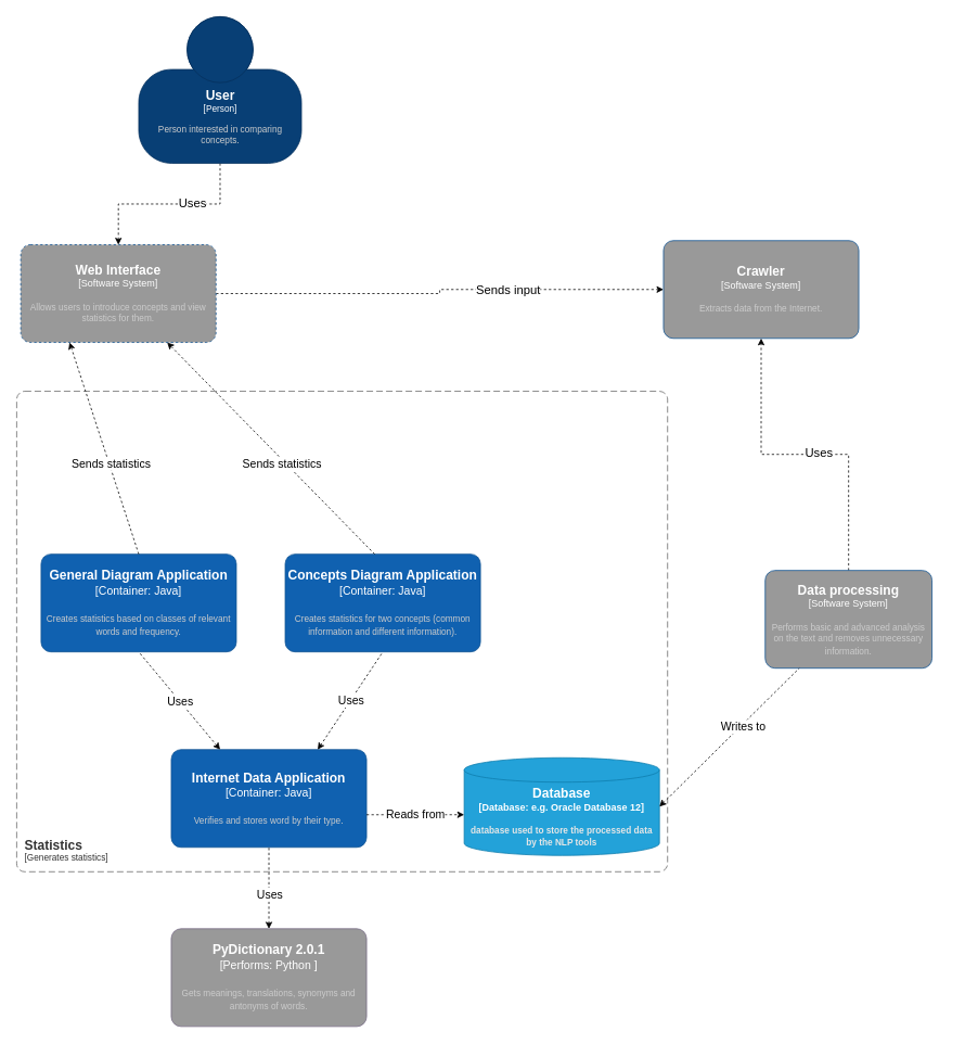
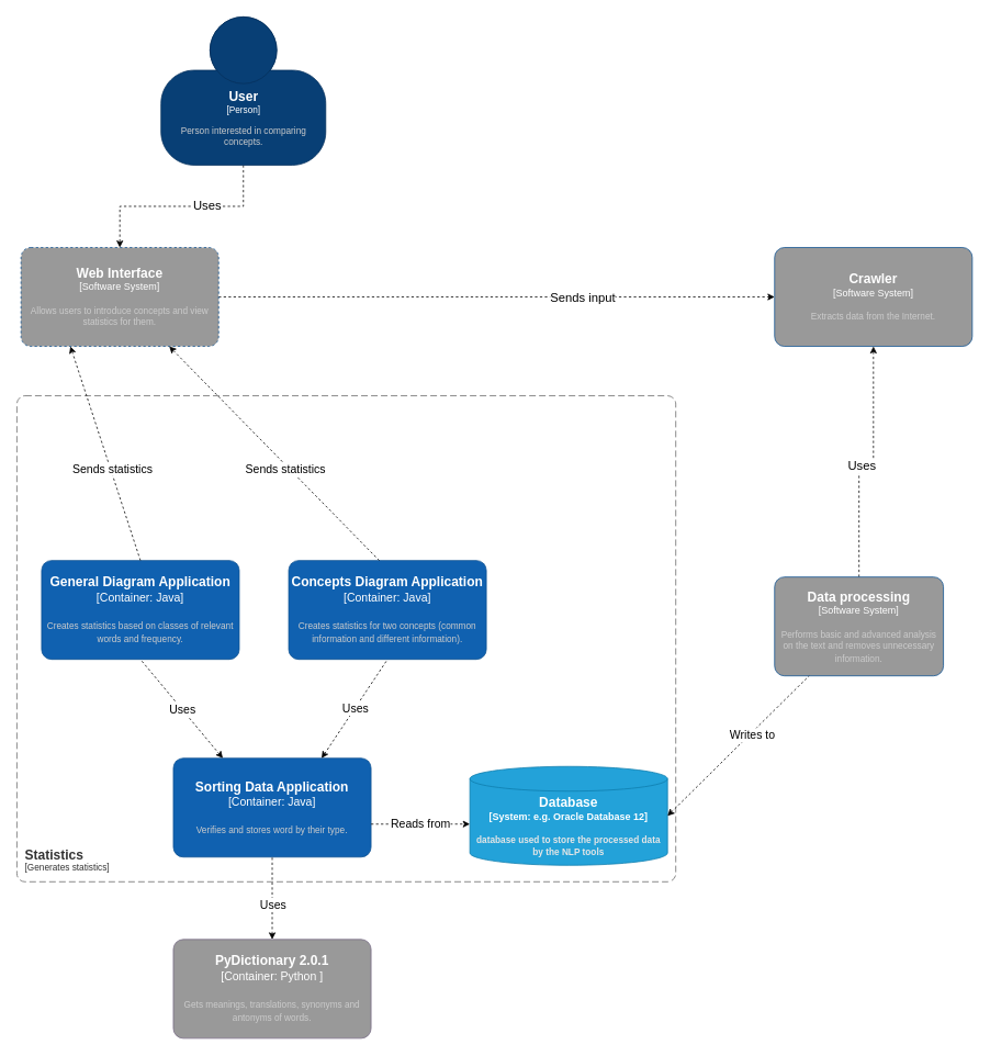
  <mxCell id="0" />
  <mxCell id="1" parent="0" />
  <mxCell id="2" style="edgeStyle=orthogonalEdgeStyle;rounded=0;orthogonalLoop=1;jettySize=auto;html=1;exitX=0.5;exitY=1;exitDx=0;exitDy=0;exitPerimeter=0;dashed=1;" parent="1" source="4" target="7" edge="1"><mxGeometry relative="1" as="geometry" /></mxCell>
  <mxCell id="3" value="Uses" style="edgeLabel;html=1;align=center;verticalAlign=middle;resizable=0;points=[];fontSize=15;" parent="2" vertex="1" connectable="0"><mxGeometry x="-0.244" y="-2" relative="1" as="geometry"><mxPoint as="offset" /></mxGeometry></mxCell>
- <mxCell id="4" value="&lt;font style=&quot;font-size: 16px&quot;&gt;&lt;b&gt;User&lt;/b&gt;&lt;/font&gt;&lt;div&gt;[Person]&lt;/div&gt;&lt;br&gt;&lt;div&gt;&lt;font style=&quot;font-size: 11px&quot;&gt;&lt;font color=&quot;#cccccc&quot;&gt;Person interested in comparing &#10;concepts.&lt;/font&gt;&lt;/div&gt;" style="html=1;fontSize=11;dashed=0;whitespace=wrap;fillColor=#083F75;strokeColor=#06315C;fontColor=#ffffff;shape=mxgraph.c4.person2;align=center;metaEdit=1;points=[[0.5,0,0],[1,0.5,0],[1,0.75,0],[0.75,1,0],[0.5,1,0],[0.25,1,0],[0,0.75,0],[0,0.5,0]];resizable=0;" parent="1" vertex="1"><mxGeometry x="170" y="20" width="200" height="180" as="geometry" /></mxCell>
+ <mxCell id="4" value="&lt;font style=&quot;font-size: 16px&quot;&gt;&lt;b&gt;User&lt;/b&gt;&lt;/font&gt;&lt;div&gt;[Person]&lt;/div&gt;&lt;br&gt;&lt;div&gt;&lt;font style=&quot;font-size: 11px&quot;&gt;&lt;font color=&quot;#cccccc&quot;&gt;Person interested in comparing &#10;concepts.&lt;/font&gt;&lt;/div&gt;" style="html=1;fontSize=11;dashed=0;whitespace=wrap;fillColor=#083F75;strokeColor=#06315C;fontColor=#ffffff;shape=mxgraph.c4.person2;align=center;metaEdit=1;points=[[0.5,0,0],[1,0.5,0],[1,0.75,0],[0.75,1,0],[0.5,1,0],[0.25,1,0],[0,0.75,0],[0,0.5,0]];resizable=0;" parent="1" vertex="1"><mxGeometry x="195" y="20" width="200" height="180" as="geometry" /></mxCell>
  <mxCell id="5" style="edgeStyle=orthogonalEdgeStyle;rounded=0;orthogonalLoop=1;jettySize=auto;html=1;exitX=1;exitY=0.5;exitDx=0;exitDy=0;exitPerimeter=0;dashed=1;fontSize=15;entryX=0;entryY=0.5;entryDx=0;entryDy=0;entryPerimeter=0;" parent="1" source="7" target="8" edge="1"><mxGeometry relative="1" as="geometry" /></mxCell>
  <mxCell id="6" value="Sends input" style="edgeLabel;html=1;align=center;verticalAlign=middle;resizable=0;points=[];fontSize=15;" parent="5" vertex="1" connectable="0"><mxGeometry x="0.307" y="1" relative="1" as="geometry"><mxPoint as="offset" /></mxGeometry></mxCell>
  <mxCell id="7" value="&lt;font style=&quot;font-size: 16px&quot;&gt;&lt;b&gt;Web Interface&lt;/b&gt;&lt;/font&gt;&lt;div&gt;[Software System]&lt;/div&gt;&lt;br&gt;&lt;div&gt;&lt;font style=&quot;font-size: 11px&quot;&gt;&lt;font color=&quot;#cccccc&quot;&gt;Allows users to introduce concepts and view statistics for them.&lt;/font&gt;&lt;/div&gt;" style="rounded=1;whiteSpace=wrap;html=1;labelBackgroundColor=none;fillColor=#999999;fontColor=#ffffff;align=center;arcSize=10;strokeColor=#0D5091;metaEdit=1;resizable=0;points=[[0.25,0,0],[0.5,0,0],[0.75,0,0],[1,0.25,0],[1,0.5,0],[1,0.75,0],[0.75,1,0],[0.5,1,0],[0.25,1,0],[0,0.75,0],[0,0.5,0],[0,0.25,0]];dashed=1;" parent="1" vertex="1"><mxGeometry x="25" y="300" width="240" height="120" as="geometry" /></mxCell>
- <mxCell id="8" value="&lt;font style=&quot;font-size: 16px&quot;&gt;&lt;b&gt;Crawler&lt;/b&gt;&lt;/font&gt;&lt;div&gt;[Software System]&lt;/div&gt;&lt;br&gt;&lt;div&gt;&lt;font style=&quot;font-size: 11px&quot;&gt;&lt;font color=&quot;#cccccc&quot;&gt;Extracts data from the Internet.&lt;/font&gt;&lt;/div&gt;" style="rounded=1;whiteSpace=wrap;html=1;labelBackgroundColor=none;fillColor=#999999;fontColor=#ffffff;align=center;arcSize=10;strokeColor=#0D5091;metaEdit=1;resizable=0;points=[[0.25,0,0],[0.5,0,0],[0.75,0,0],[1,0.25,0],[1,0.5,0],[1,0.75,0],[0.75,1,0],[0.5,1,0],[0.25,1,0],[0,0.75,0],[0,0.5,0],[0,0.25,0]];" parent="1" vertex="1"><mxGeometry x="815" y="295" width="240" height="120" as="geometry" /></mxCell>
+ <mxCell id="8" value="&lt;font style=&quot;font-size: 16px&quot;&gt;&lt;b&gt;Crawler&lt;/b&gt;&lt;/font&gt;&lt;div&gt;[Software System]&lt;/div&gt;&lt;br&gt;&lt;div&gt;&lt;font style=&quot;font-size: 11px&quot;&gt;&lt;font color=&quot;#cccccc&quot;&gt;Extracts data from the Internet.&lt;/font&gt;&lt;/div&gt;" style="rounded=1;whiteSpace=wrap;html=1;labelBackgroundColor=none;fillColor=#999999;fontColor=#ffffff;align=center;arcSize=10;strokeColor=#0D5091;metaEdit=1;resizable=0;points=[[0.25,0,0],[0.5,0,0],[0.75,0,0],[1,0.25,0],[1,0.5,0],[1,0.75,0],[0.75,1,0],[0.5,1,0],[0.25,1,0],[0,0.75,0],[0,0.5,0],[0,0.25,0]];" parent="1" vertex="1"><mxGeometry x="940" y="300" width="240" height="120" as="geometry" /></mxCell>
  <mxCell id="9" style="edgeStyle=orthogonalEdgeStyle;rounded=0;orthogonalLoop=1;jettySize=auto;html=1;exitX=0.5;exitY=0;exitDx=0;exitDy=0;exitPerimeter=0;dashed=1;fontSize=15;entryX=0.5;entryY=1;entryDx=0;entryDy=0;entryPerimeter=0;" parent="1" source="11" target="8" edge="1"><mxGeometry relative="1" as="geometry"><mxPoint x="880" y="440" as="targetPoint" /></mxGeometry></mxCell>
  <mxCell id="10" value="Uses" style="edgeLabel;html=1;align=center;verticalAlign=middle;resizable=0;points=[];fontSize=15;" parent="9" vertex="1" connectable="0"><mxGeometry x="-0.084" y="-3" relative="1" as="geometry"><mxPoint as="offset" /></mxGeometry></mxCell>
  <mxCell id="11" value="&lt;font style=&quot;font-size: 16px&quot;&gt;&lt;b&gt;Data processing&lt;/b&gt;&lt;/font&gt;&lt;div&gt;[Software System]&lt;/div&gt;&lt;br&gt;&lt;div&gt;&lt;font style=&quot;font-size: 11px&quot;&gt;&lt;font color=&quot;#cccccc&quot;&gt;Performs basic and advanced analysis on the text and removes unnecessary information.&lt;/font&gt;&lt;/div&gt;" style="rounded=1;whiteSpace=wrap;html=1;labelBackgroundColor=none;fillColor=#999999;fontColor=#ffffff;align=center;arcSize=10;strokeColor=#0D5091;metaEdit=1;resizable=0;points=[[0.25,0,0],[0.5,0,0],[0.75,0,0],[1,0.25,0],[1,0.5,0],[1,0.75,0],[0.75,1,0],[0.5,1,0],[0.25,1,0],[0,0.75,0],[0,0.5,0],[0,0.25,0]];" parent="1" vertex="1"><mxGeometry x="940" y="700" width="205" height="120" as="geometry" /></mxCell>
  <mxCell id="12" value="&lt;font style=&quot;font-size: 16px&quot;&gt;&lt;b&gt;&lt;div style=&quot;text-align: left&quot;&gt;Statistics&lt;/div&gt;&lt;/b&gt;&lt;/font&gt;&lt;div style=&quot;text-align: left&quot;&gt;[Generates statistics]&lt;/div&gt;" style="rounded=1;fontSize=11;whiteSpace=wrap;html=1;dashed=1;arcSize=20;fillColor=none;strokeColor=#666666;fontColor=#333333;labelBackgroundColor=none;align=left;verticalAlign=bottom;labelBorderColor=none;spacingTop=0;spacing=10;dashPattern=8 4;metaEdit=1;rotatable=0;perimeter=rectanglePerimeter;noLabel=0;labelPadding=0;allowArrows=0;connectable=0;expand=0;recursiveResize=0;editable=1;pointerEvents=0;absoluteArcSize=1;points=[[0.25,0,0],[0.5,0,0],[0.75,0,0],[1,0.25,0],[1,0.5,0],[1,0.75,0],[0.75,1,0],[0.5,1,0],[0.25,1,0],[0,0.75,0],[0,0.5,0],[0,0.25,0]];" parent="1" vertex="1"><mxGeometry x="20" y="480" width="800" height="590" as="geometry" /></mxCell>
- <mxCell id="13" value="&lt;font style=&quot;font-size: 16px&quot;&gt;&lt;b&gt;Database&lt;/font&gt;&lt;div&gt;[Database:&amp;nbsp;e.g. Oracle Database 12]&lt;/div&gt;&lt;br&gt;&lt;div&gt;&lt;font style=&quot;font-size: 11px&quot;&gt;&lt;font color=&quot;#E6E6E6&quot;&gt;database used to store the processed data by the NLP tools&lt;/font&gt;&lt;/div&gt;" style="shape=cylinder3;size=15;whiteSpace=wrap;html=1;boundedLbl=1;rounded=0;labelBackgroundColor=none;fillColor=#23A2D9;fontSize=12;fontColor=#ffffff;align=center;strokeColor=#0E7DAD;metaEdit=1;points=[[0.5,0,0],[1,0.25,0],[1,0.5,0],[1,0.75,0],[0.5,1,0],[0,0.75,0],[0,0.5,0],[0,0.25,0]];resizable=0;" parent="1" vertex="1"><mxGeometry x="570" y="930" width="240" height="120" as="geometry" /></mxCell>
+ <mxCell id="13" value="&lt;font style=&quot;font-size: 16px&quot;&gt;&lt;b&gt;Database&lt;/font&gt;&lt;div&gt;[System:&amp;nbsp;e.g. Oracle Database 12]&lt;/div&gt;&lt;br&gt;&lt;div&gt;&lt;font style=&quot;font-size: 11px&quot;&gt;&lt;font color=&quot;#E6E6E6&quot;&gt;database used to store the processed data by the NLP tools&lt;/font&gt;&lt;/div&gt;" style="shape=cylinder3;size=15;whiteSpace=wrap;html=1;boundedLbl=1;rounded=0;labelBackgroundColor=none;fillColor=#23A2D9;fontSize=12;fontColor=#ffffff;align=center;strokeColor=#0E7DAD;metaEdit=1;points=[[0.5,0,0],[1,0.25,0],[1,0.5,0],[1,0.75,0],[0.5,1,0],[0,0.75,0],[0,0.5,0],[0,0.25,0]];resizable=0;" parent="1" vertex="1"><mxGeometry x="570" y="930" width="240" height="120" as="geometry" /></mxCell>
  <mxCell id="14" value="" style="endArrow=none;dashed=1;html=1;rounded=0;startArrow=classic;startFill=1;" parent="1" target="11" edge="1"><mxGeometry width="50" height="50" relative="1" as="geometry"><mxPoint x="810" y="990" as="sourcePoint" /><mxPoint x="860" y="940" as="targetPoint" /><Array as="points" /></mxGeometry></mxCell>
  <mxCell id="15" value="&lt;font style=&quot;font-size: 14px&quot;&gt;Writes to&lt;/font&gt;" style="edgeLabel;html=1;align=center;verticalAlign=middle;resizable=0;points=[];" parent="14" vertex="1" connectable="0"><mxGeometry x="0.172" y="-2" relative="1" as="geometry"><mxPoint as="offset" /></mxGeometry></mxCell>
- <mxCell id="16" value="&lt;font style=&quot;font-size: 16px&quot;&gt;&lt;b&gt;Internet Data Application&lt;/b&gt;&lt;/font&gt;&lt;div&gt;[Container: Java]&lt;/div&gt;&lt;br&gt;&lt;div&gt;&lt;font style=&quot;font-size: 11px&quot;&gt;&lt;font color=&quot;#cccccc&quot;&gt;Verifies and stores word by their type.&lt;/font&gt;&lt;/div&gt;" style="rounded=1;whiteSpace=wrap;html=1;labelBackgroundColor=none;fillColor=#1061B0;fontColor=#ffffff;align=center;arcSize=10;strokeColor=#0D5091;metaEdit=1;resizable=0;points=[[0.25,0,0],[0.5,0,0],[0.75,0,0],[1,0.25,0],[1,0.5,0],[1,0.75,0],[0.75,1,0],[0.5,1,0],[0.25,1,0],[0,0.75,0],[0,0.5,0],[0,0.25,0]];fontSize=14;" parent="1" vertex="1"><mxGeometry x="210" y="920" width="240" height="120" as="geometry" /></mxCell>
+ <mxCell id="16" value="&lt;font style=&quot;font-size: 16px&quot;&gt;&lt;b&gt;Sorting Data Application&lt;/b&gt;&lt;/font&gt;&lt;div&gt;[Container: Java]&lt;/div&gt;&lt;br&gt;&lt;div&gt;&lt;font style=&quot;font-size: 11px&quot;&gt;&lt;font color=&quot;#cccccc&quot;&gt;Verifies and stores word by their type.&lt;/font&gt;&lt;/div&gt;" style="rounded=1;whiteSpace=wrap;html=1;labelBackgroundColor=none;fillColor=#1061B0;fontColor=#ffffff;align=center;arcSize=10;strokeColor=#0D5091;metaEdit=1;resizable=0;points=[[0.25,0,0],[0.5,0,0],[0.75,0,0],[1,0.25,0],[1,0.5,0],[1,0.75,0],[0.75,1,0],[0.5,1,0],[0.25,1,0],[0,0.75,0],[0,0.5,0],[0,0.25,0]];fontSize=14;" parent="1" vertex="1"><mxGeometry x="210" y="920" width="240" height="120" as="geometry" /></mxCell>
  <mxCell id="17" value="" style="endArrow=classic;dashed=1;html=1;rounded=0;fontSize=14;entryX=0;entryY=0.583;entryDx=0;entryDy=0;entryPerimeter=0;endFill=1;" parent="1" target="13" edge="1"><mxGeometry width="50" height="50" relative="1" as="geometry"><mxPoint x="450" y="1000" as="sourcePoint" /><mxPoint x="500" y="950" as="targetPoint" /></mxGeometry></mxCell>
  <mxCell id="18" value="Reads from" style="edgeLabel;html=1;align=center;verticalAlign=middle;resizable=0;points=[];fontSize=14;" parent="17" vertex="1" connectable="0"><mxGeometry x="0.185" relative="1" as="geometry"><mxPoint x="-11" as="offset" /></mxGeometry></mxCell>
- <mxCell id="19" value="&lt;font style=&quot;font-size: 16px&quot;&gt;&lt;b&gt;PyDictionary 2.0.1&lt;/b&gt;&lt;/font&gt;&lt;div&gt;[Performs: Python ]&lt;/div&gt;&lt;br&gt;&lt;div&gt;&lt;font style=&quot;font-size: 11px&quot;&gt;&lt;font color=&quot;#cccccc&quot;&gt;Gets meanings, translations, synonyms and antonyms of words.&lt;/font&gt;&lt;/div&gt;" style="rounded=1;whiteSpace=wrap;html=1;labelBackgroundColor=none;fillColor=#999999;fontColor=#ffffff;align=center;arcSize=10;strokeColor=#736782;metaEdit=1;resizable=0;points=[[0.25,0,0],[0.5,0,0],[0.75,0,0],[1,0.25,0],[1,0.5,0],[1,0.75,0],[0.75,1,0],[0.5,1,0],[0.25,1,0],[0,0.75,0],[0,0.5,0],[0,0.25,0]];fontSize=14;" parent="1" vertex="1"><mxGeometry x="210" y="1140" width="240" height="120" as="geometry" /></mxCell>
+ <mxCell id="19" value="&lt;font style=&quot;font-size: 16px&quot;&gt;&lt;b&gt;PyDictionary 2.0.1&lt;/b&gt;&lt;/font&gt;&lt;div&gt;[Container: Python ]&lt;/div&gt;&lt;br&gt;&lt;div&gt;&lt;font style=&quot;font-size: 11px&quot;&gt;&lt;font color=&quot;#cccccc&quot;&gt;Gets meanings, translations, synonyms and antonyms of words.&lt;/font&gt;&lt;/div&gt;" style="rounded=1;whiteSpace=wrap;html=1;labelBackgroundColor=none;fillColor=#999999;fontColor=#ffffff;align=center;arcSize=10;strokeColor=#736782;metaEdit=1;resizable=0;points=[[0.25,0,0],[0.5,0,0],[0.75,0,0],[1,0.25,0],[1,0.5,0],[1,0.75,0],[0.75,1,0],[0.5,1,0],[0.25,1,0],[0,0.75,0],[0,0.5,0],[0,0.25,0]];fontSize=14;" parent="1" vertex="1"><mxGeometry x="210" y="1140" width="240" height="120" as="geometry" /></mxCell>
  <mxCell id="20" value="" style="endArrow=none;dashed=1;html=1;rounded=0;fontSize=14;exitX=0.5;exitY=0;exitDx=0;exitDy=0;exitPerimeter=0;endFill=0;startArrow=classic;startFill=1;entryX=0.5;entryY=1;entryDx=0;entryDy=0;entryPerimeter=0;" parent="1" source="19" target="16" edge="1"><mxGeometry width="50" height="50" relative="1" as="geometry"><mxPoint x="280" y="1100" as="sourcePoint" /><mxPoint x="330" y="1050" as="targetPoint" /></mxGeometry></mxCell>
  <mxCell id="21" value="Uses" style="edgeLabel;html=1;align=center;verticalAlign=middle;resizable=0;points=[];fontSize=14;" parent="20" vertex="1" connectable="0"><mxGeometry x="-0.383" y="-3" relative="1" as="geometry"><mxPoint x="-3" y="-12" as="offset" /></mxGeometry></mxCell>
  <mxCell id="22" value="&lt;font style=&quot;font-size: 16px&quot;&gt;&lt;b&gt;General Diagram Application&lt;/b&gt;&lt;/font&gt;&lt;div&gt;[Container: Java]&lt;/div&gt;&lt;br&gt;&lt;div&gt;&lt;font style=&quot;font-size: 11px&quot;&gt;&lt;font color=&quot;#cccccc&quot;&gt;Creates statistics based on classes of relevant words and frequency.&lt;/font&gt;&lt;/div&gt;" style="rounded=1;whiteSpace=wrap;html=1;labelBackgroundColor=none;fillColor=#1061B0;fontColor=#ffffff;align=center;arcSize=10;strokeColor=#0D5091;metaEdit=1;resizable=0;points=[[0.25,0,0],[0.5,0,0],[0.75,0,0],[1,0.25,0],[1,0.5,0],[1,0.75,0],[0.75,1,0],[0.5,1,0],[0.25,1,0],[0,0.75,0],[0,0.5,0],[0,0.25,0]];fontSize=14;" parent="1" vertex="1"><mxGeometry x="50" y="680" width="240" height="120" as="geometry" /></mxCell>
  <mxCell id="23" value="" style="endArrow=none;dashed=1;html=1;rounded=0;fontSize=14;startArrow=classic;startFill=1;exitX=0.25;exitY=0;exitDx=0;exitDy=0;exitPerimeter=0;entryX=0.5;entryY=1;entryDx=0;entryDy=0;entryPerimeter=0;" parent="1" source="16" target="22" edge="1"><mxGeometry width="50" height="50" relative="1" as="geometry"><mxPoint x="337.25" y="920" as="sourcePoint" /><mxPoint x="239.995" y="827" as="targetPoint" /></mxGeometry></mxCell>
  <mxCell id="24" value="Uses" style="edgeLabel;html=1;align=center;verticalAlign=middle;resizable=0;points=[];fontSize=14;" parent="23" vertex="1" connectable="0"><mxGeometry x="-0.254" y="1" relative="1" as="geometry"><mxPoint x="-12" y="-16" as="offset" /></mxGeometry></mxCell>
  <mxCell id="25" value="&lt;font style=&quot;font-size: 16px&quot;&gt;&lt;b&gt;Concepts Diagram Application&lt;/b&gt;&lt;/font&gt;&lt;div&gt;[Container: Java]&lt;/div&gt;&lt;br&gt;&lt;div&gt;&lt;font style=&quot;font-size: 11px&quot;&gt;&lt;font color=&quot;#cccccc&quot;&gt;Creates statistics for two concepts (common information and different information).&lt;/font&gt;&lt;/div&gt;" style="rounded=1;whiteSpace=wrap;html=1;labelBackgroundColor=none;fillColor=#1061B0;fontColor=#ffffff;align=center;arcSize=10;strokeColor=#0D5091;metaEdit=1;resizable=0;points=[[0.25,0,0],[0.5,0,0],[0.75,0,0],[1,0.25,0],[1,0.5,0],[1,0.75,0],[0.75,1,0],[0.5,1,0],[0.25,1,0],[0,0.75,0],[0,0.5,0],[0,0.25,0]];fontSize=14;" parent="1" vertex="1"><mxGeometry x="350" y="680" width="240" height="120" as="geometry" /></mxCell>
  <mxCell id="26" value="" style="endArrow=none;dashed=1;html=1;rounded=0;fontSize=14;exitX=0.75;exitY=0;exitDx=0;exitDy=0;exitPerimeter=0;startArrow=classic;startFill=1;entryX=0.5;entryY=1;entryDx=0;entryDy=0;entryPerimeter=0;" parent="1" source="16" target="25" edge="1"><mxGeometry width="50" height="50" relative="1" as="geometry"><mxPoint x="420" y="877" as="sourcePoint" /><mxPoint x="470" y="827" as="targetPoint" /><Array as="points" /></mxGeometry></mxCell>
  <mxCell id="27" value="Uses" style="edgeLabel;html=1;align=center;verticalAlign=middle;resizable=0;points=[];fontSize=14;" parent="26" vertex="1" connectable="0"><mxGeometry x="-0.241" y="-3" relative="1" as="geometry"><mxPoint x="7" y="-16" as="offset" /></mxGeometry></mxCell>
  <mxCell id="28" value="" style="endArrow=classic;dashed=1;html=1;rounded=0;fontSize=14;entryX=0.25;entryY=1;entryDx=0;entryDy=0;entryPerimeter=0;endFill=1;" parent="1" target="7" edge="1"><mxGeometry width="50" height="50" relative="1" as="geometry"><mxPoint x="170" y="680" as="sourcePoint" /><mxPoint x="220" y="630" as="targetPoint" /></mxGeometry></mxCell>
  <mxCell id="29" value="Sends statistics" style="edgeLabel;html=1;align=center;verticalAlign=middle;resizable=0;points=[];fontSize=14;" parent="28" vertex="1" connectable="0"><mxGeometry x="-0.141" y="-2" relative="1" as="geometry"><mxPoint as="offset" /></mxGeometry></mxCell>
  <mxCell id="30" value="" style="endArrow=classic;dashed=1;html=1;rounded=0;fontSize=14;entryX=0.75;entryY=1;entryDx=0;entryDy=0;entryPerimeter=0;endFill=1;" parent="1" target="7" edge="1"><mxGeometry width="50" height="50" relative="1" as="geometry"><mxPoint x="460" y="680" as="sourcePoint" /><mxPoint x="510" y="630" as="targetPoint" /></mxGeometry></mxCell>
  <mxCell id="31" value="Sends statistics" style="edgeLabel;html=1;align=center;verticalAlign=middle;resizable=0;points=[];fontSize=14;" parent="30" vertex="1" connectable="0"><mxGeometry x="-0.101" y="-1" relative="1" as="geometry"><mxPoint y="7" as="offset" /></mxGeometry></mxCell>
